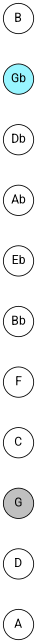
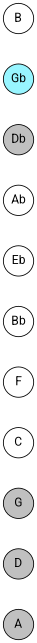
  graph {
    fontname=Roboto
    mindist=.1
    node [fillcolor=white fontname=Roboto margin=0 shape=circle style=filled]
    edge [fontname=Roboto style=invis]
    B
    Gb [fillcolor=cadetblue1]
-   Db
+   Db [fillcolor=gray]
    Ab
    Eb
    Bb
    F
    C
    G [fillcolor=gray]
-   D
-   A
+   D [fillcolor=gray]
+   A [fillcolor=gray]
    subgraph sub_1 {
      B
      Gb
      Db
      Ab
      Eb
      Bb
      F
      C
      G
      D
      A
    }
    B -- Gb
    Gb -- Db
    Db -- Ab
    Ab -- Eb
    Eb -- Bb
    Bb -- F
    F -- C
    C -- G
    G -- D
    D -- A
  }
